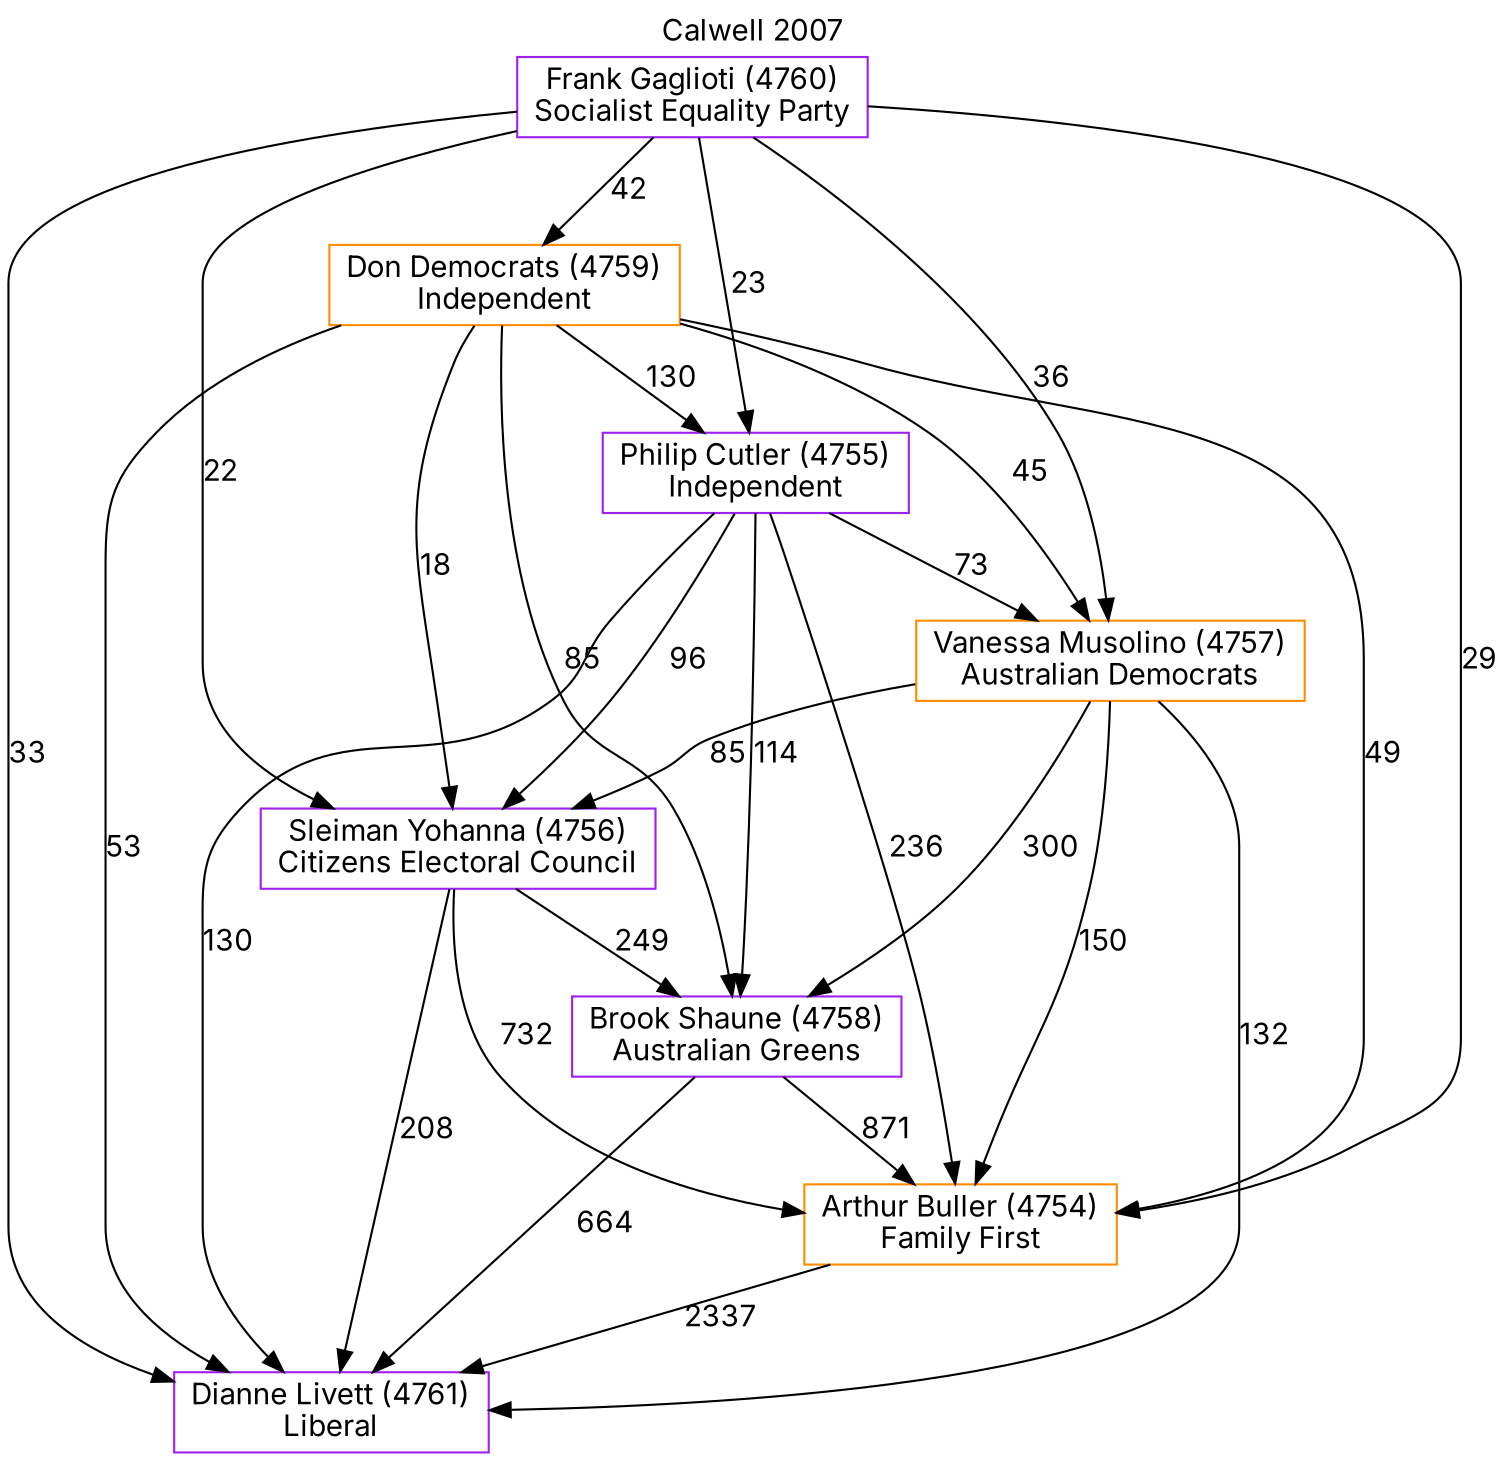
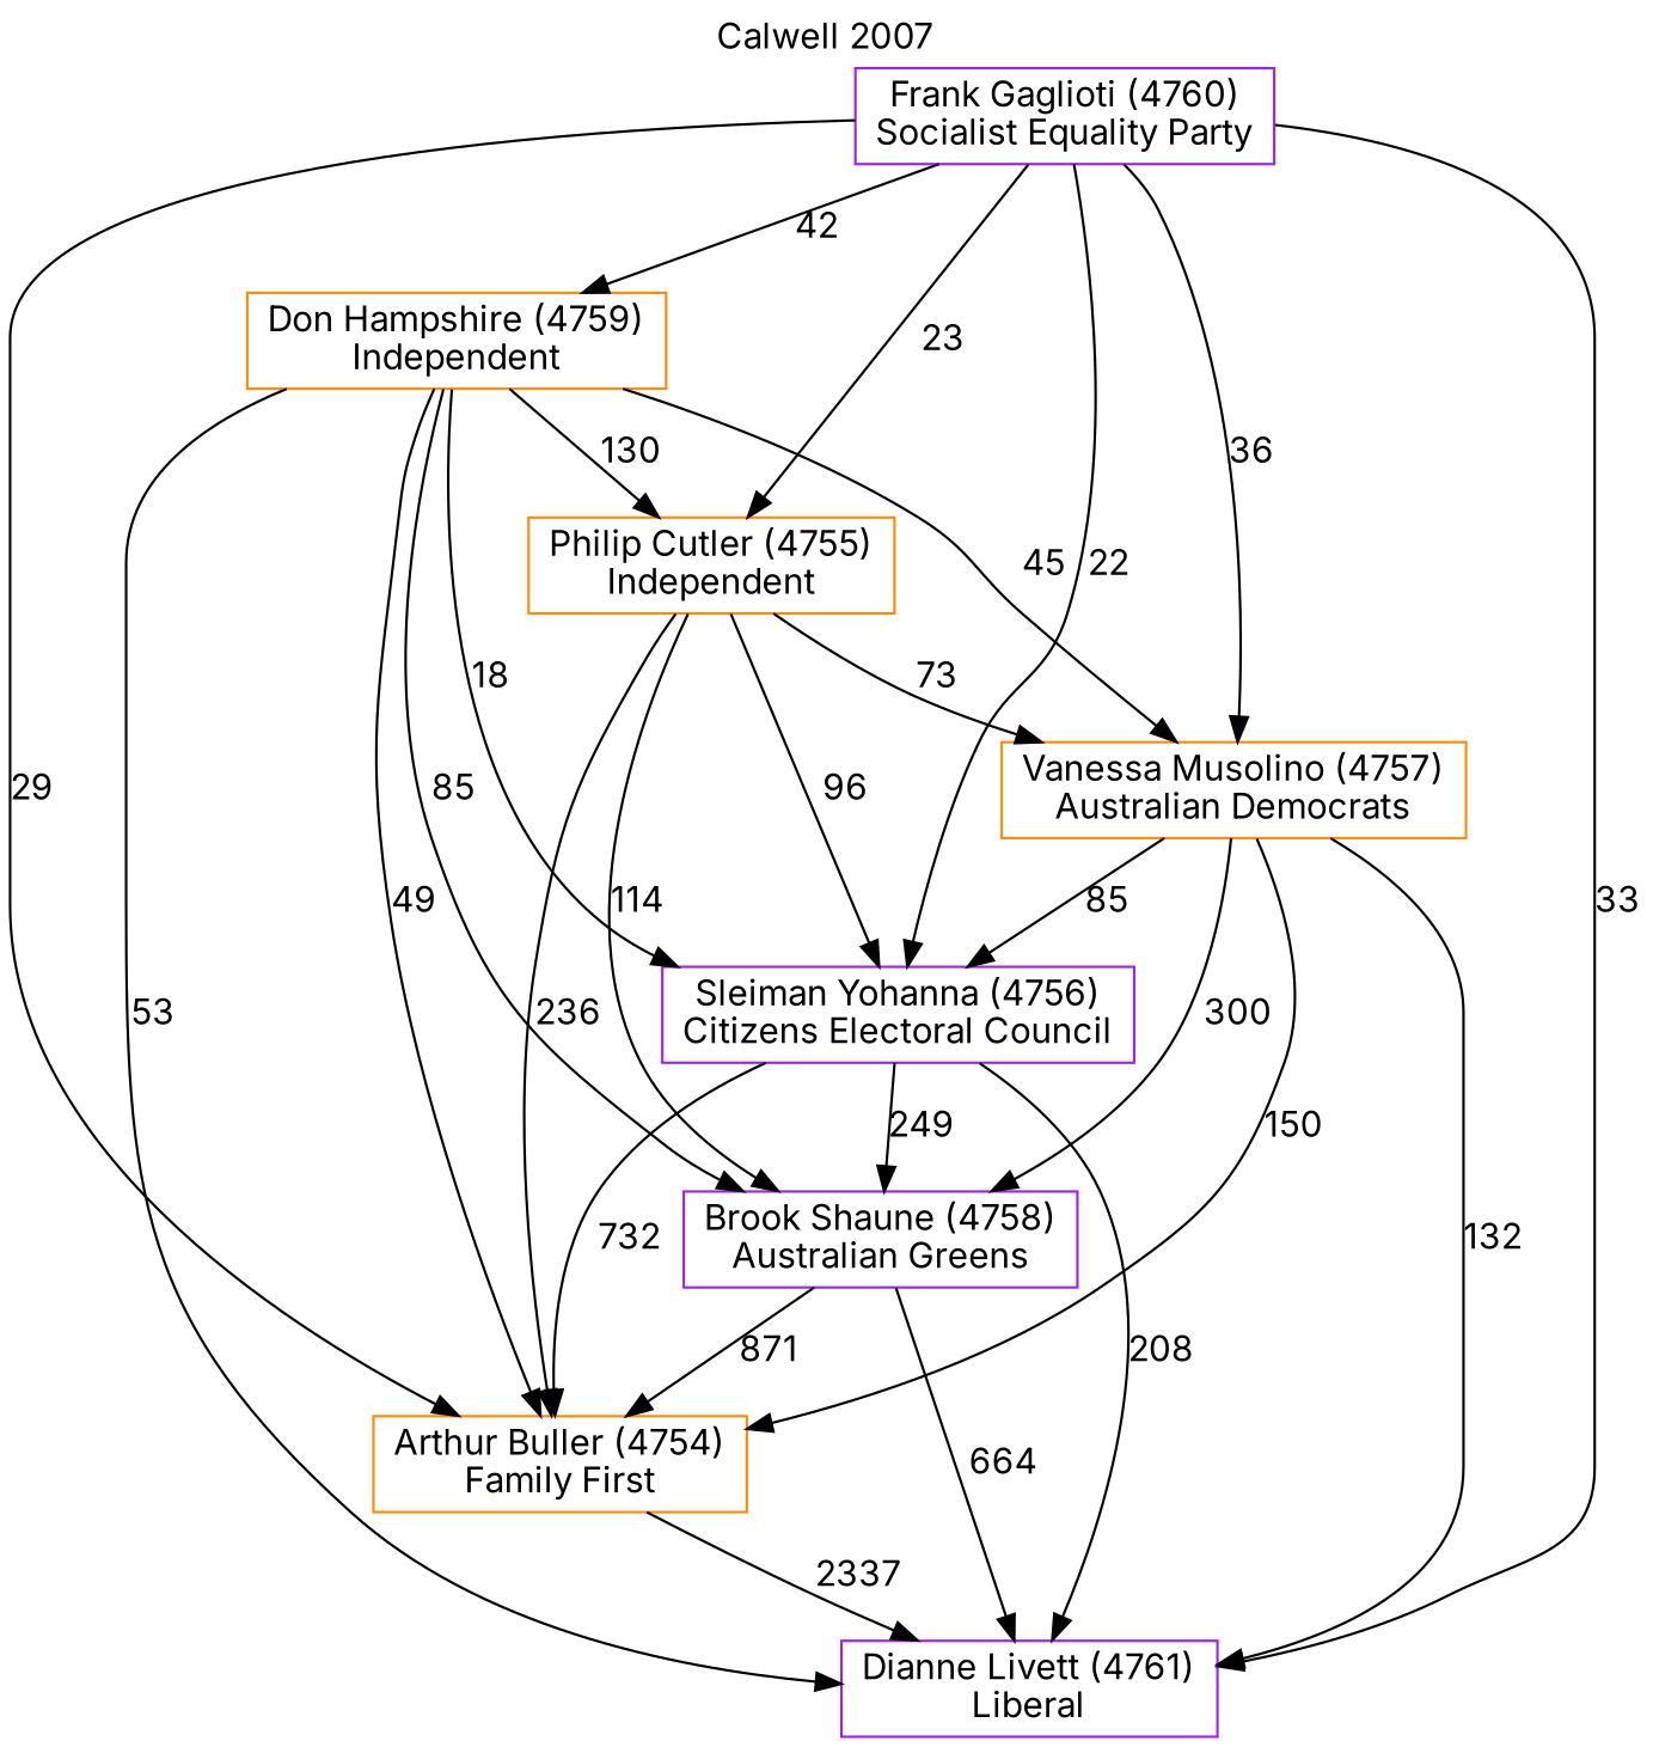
  digraph {
    fontname=Inter
    label="Calwell 2007"
    labelloc=t
    mclimit=10
    node [color=purple fontname=Inter shape=box]
    edge [fontname=Inter]
    n1 [label="Dianne Livett (4761)\nLiberal"]
    n2 [color=darkorange label="Arthur Buller (4754)\nFamily First"]
    n3 [label="Brook Shaune (4758)\nAustralian Greens"]
    n4 [label="Sleiman Yohanna (4756)\nCitizens Electoral Council"]
    n5 [color=darkorange label="Vanessa Musolino (4757)\nAustralian Democrats"]
-   n6 [label="Philip Cutler (4755)\nIndependent"]
-   n7 [color=darkorange label="Don Democrats (4759)\nIndependent"]
+   n6 [color=darkorange label="Philip Cutler (4755)\nIndependent"]
+   n7 [color=darkorange label="Don Hampshire (4759)\nIndependent"]
    n8 [label="Frank Gaglioti (4760)\nSocialist Equality Party"]
    n2 -> n1 [label=2337]
    n3 -> n1 [label=664]
    n3 -> n2 [label=871]
    n4 -> n1 [label=208]
    n4 -> n2 [label=732]
    n4 -> n3 [label=249]
    n5 -> n1 [label=132]
    n5 -> n2 [label=150]
    n5 -> n3 [label=300]
    n5 -> n4 [label=85]
-   n6 -> n1 [label=130]
    n6 -> n2 [label=236]
    n6 -> n3 [label=114]
    n6 -> n4 [label=96]
    n6 -> n5 [label=73]
    n7 -> n1 [label=53]
    n7 -> n2 [label=49]
    n7 -> n3 [label=85]
    n7 -> n4 [label=18]
    n7 -> n5 [label=45]
    n7 -> n6 [label=130]
    n8 -> n1 [label=33]
    n8 -> n2 [label=29]
    n8 -> n4 [label=22]
    n8 -> n5 [label=36]
    n8 -> n6 [label=23]
    n8 -> n7 [label=42]
  }
